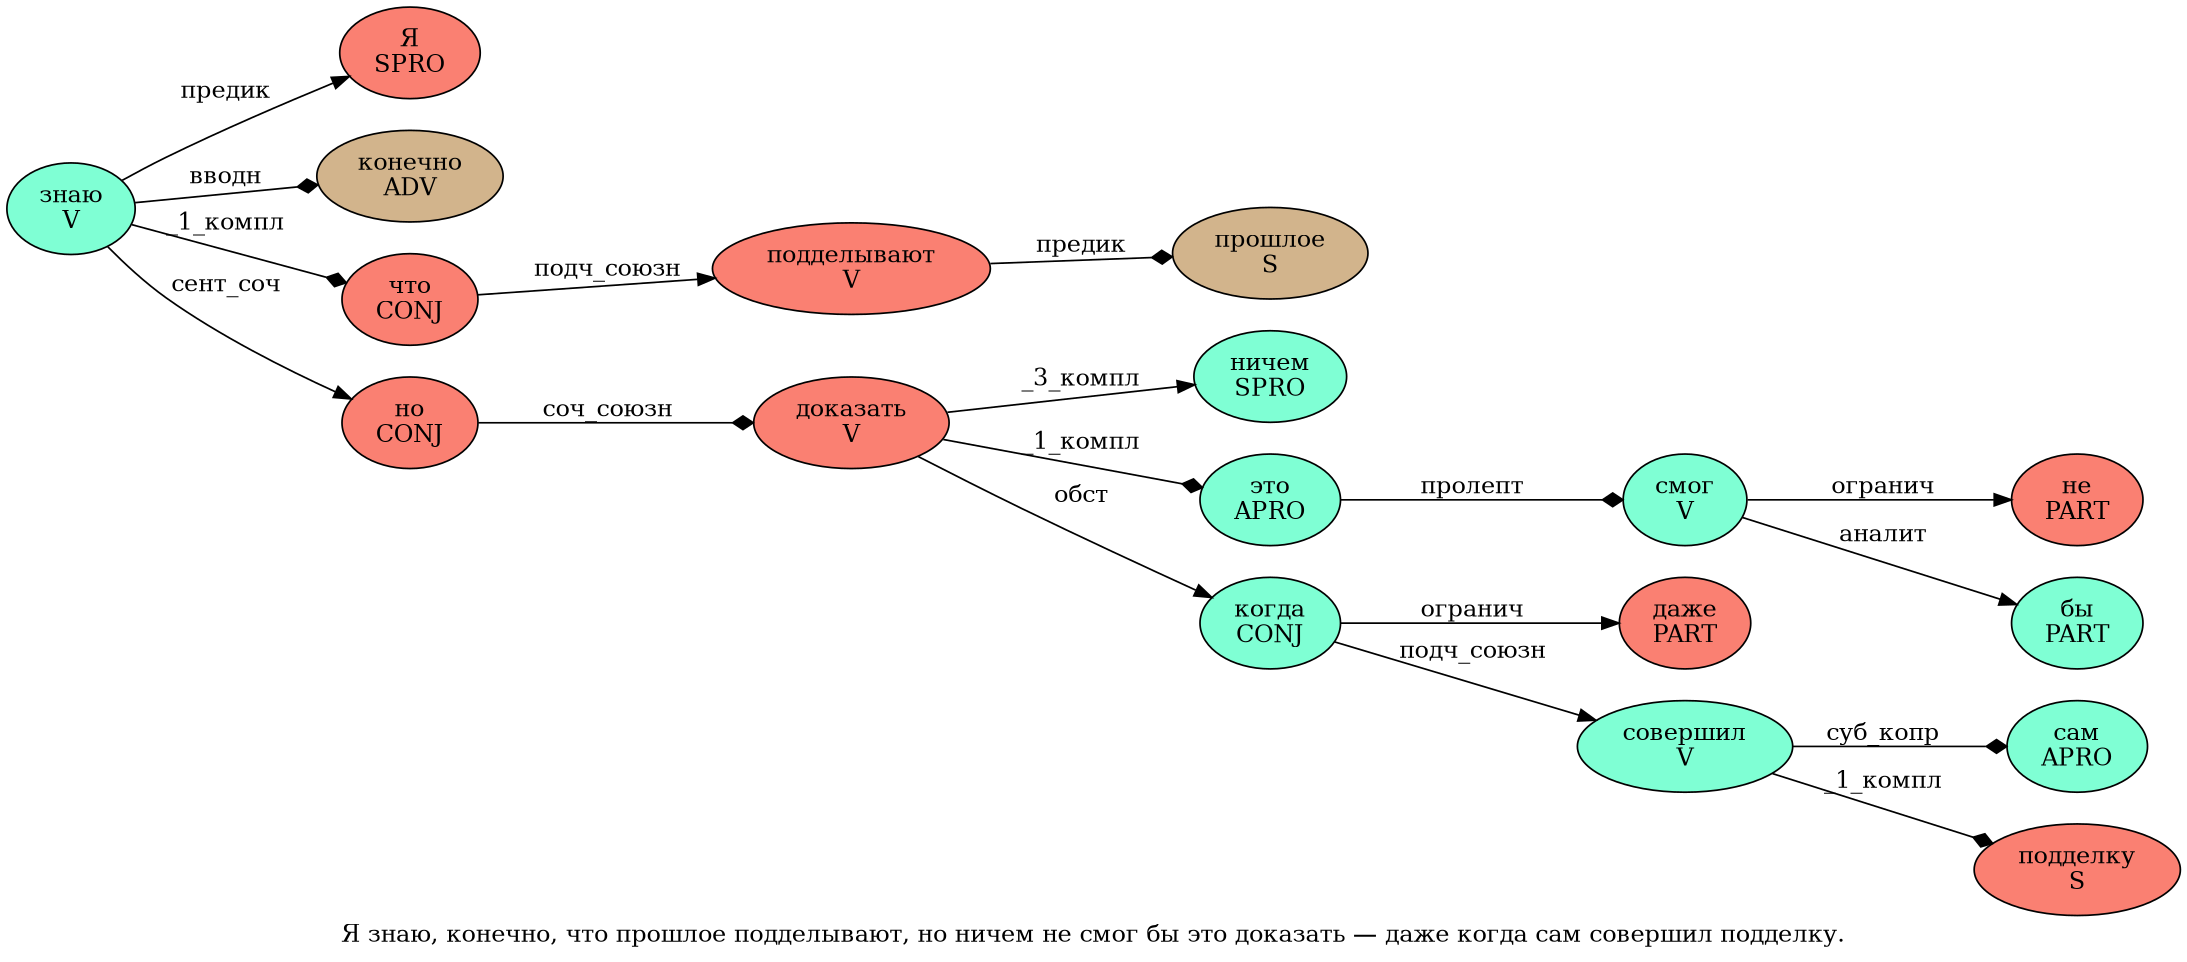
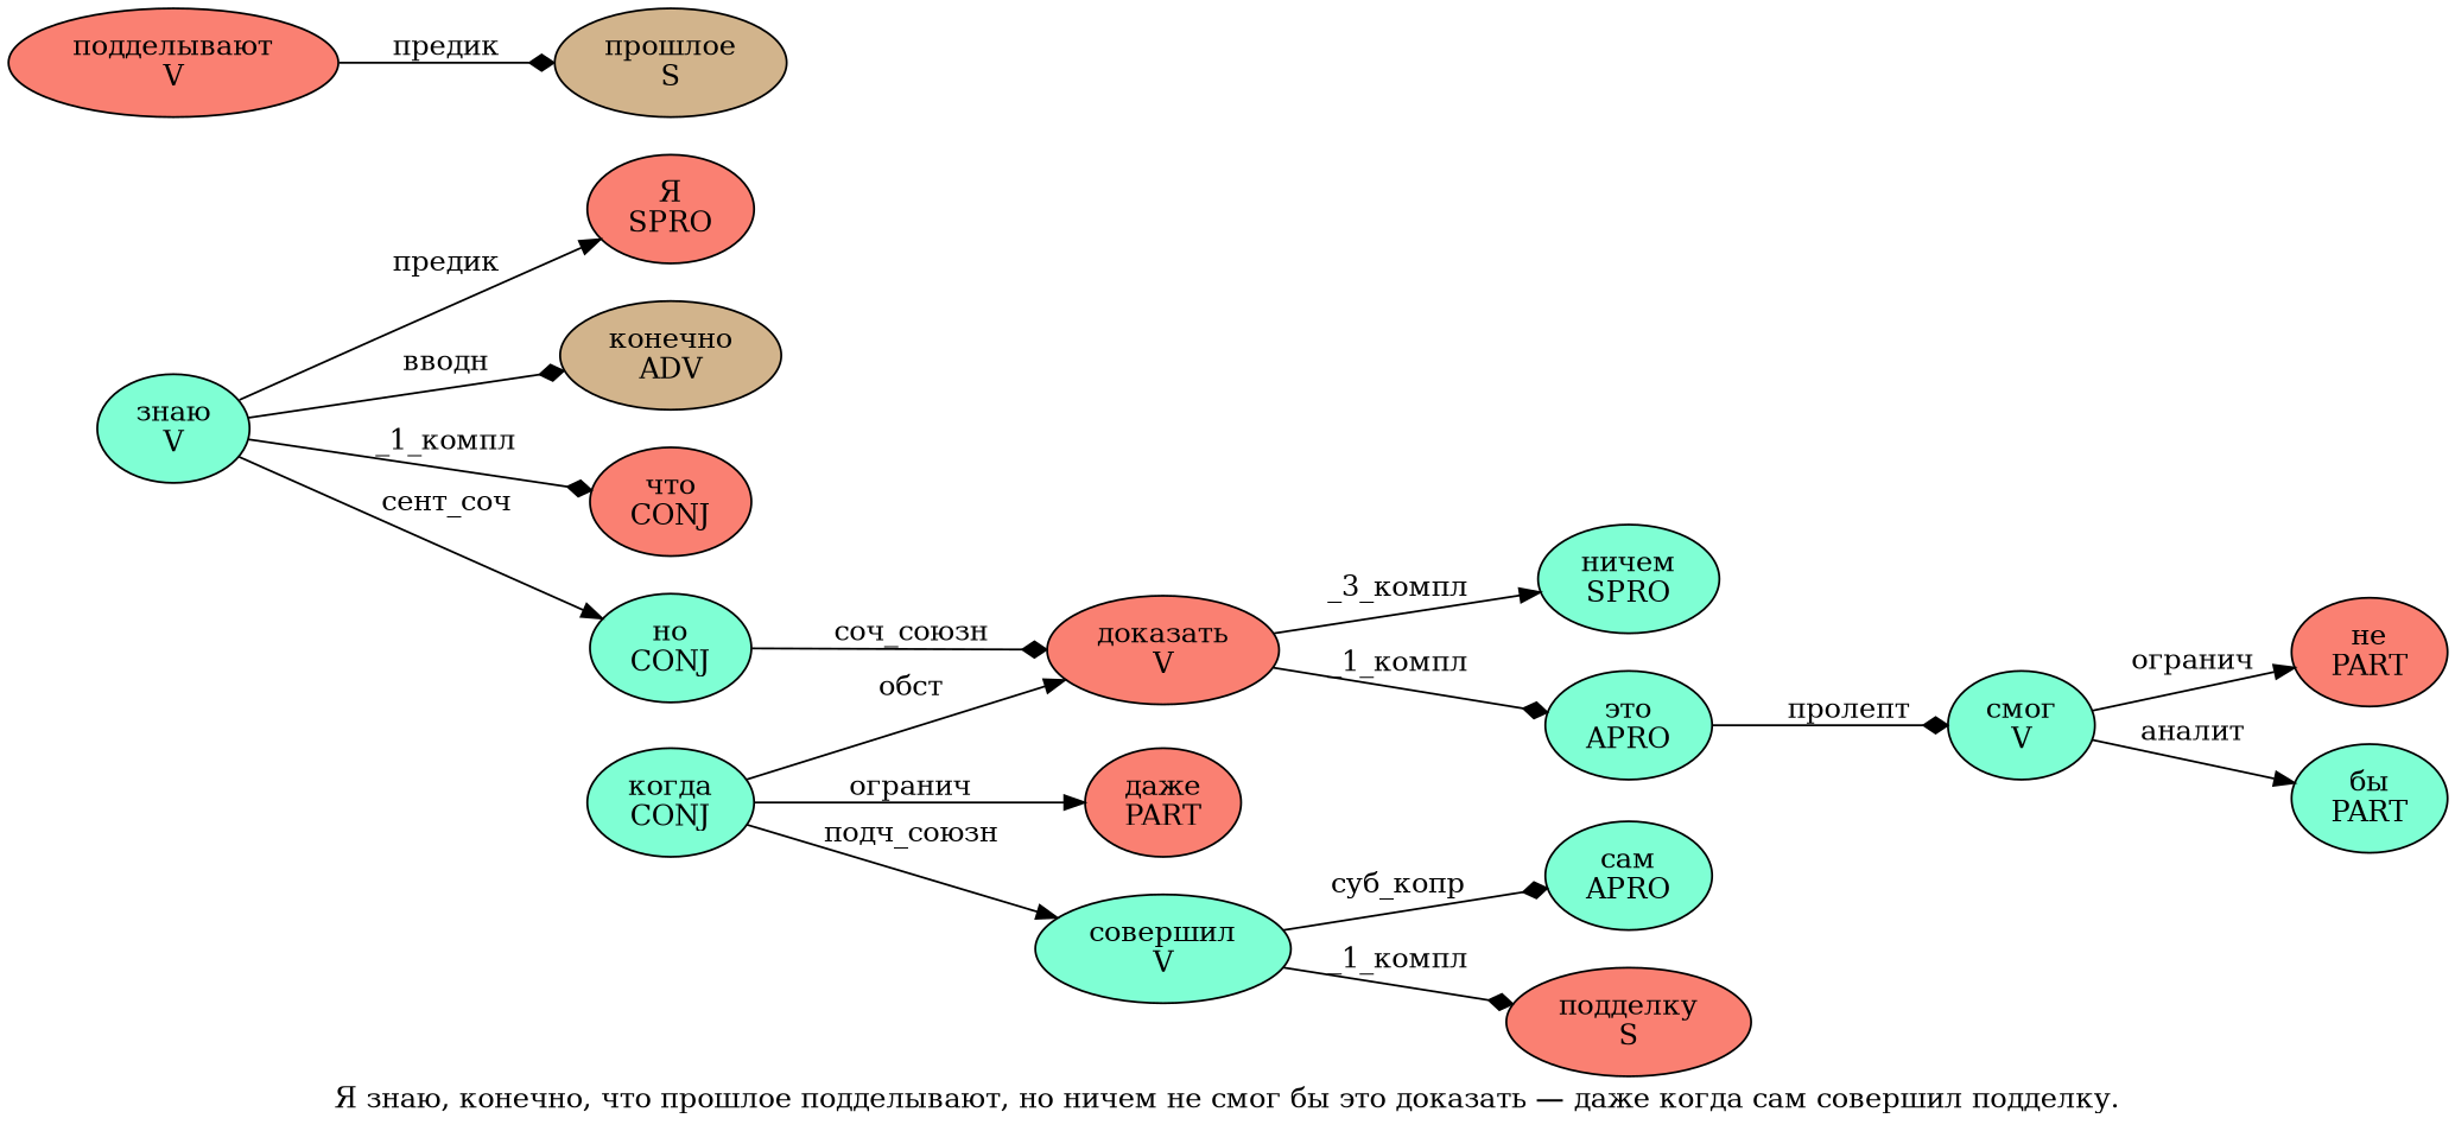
  digraph {
    label="Я знаю, конечно, что прошлое подделывают, но ничем не смог бы это доказать — даже когда сам совершил подделку."
    rankdir=LR
    node [fillcolor=aquamarine penwidth=1 shape=ellipse style=filled]
    edge [arrowhead=normal]
    n1 [fillcolor=salmon label="Я\nSPRO"]
    n2 [label="знаю\nV"]
    n3 [fillcolor=tan label="конечно\nADV"]
    n4 [fillcolor=salmon label="что\nCONJ"]
-   n5 [fillcolor=salmon label="но\nCONJ"]
+   n5 [label="но\nCONJ"]
    n6 [fillcolor=salmon label="подделывают\nV"]
    n7 [fillcolor=salmon label="доказать\nV"]
    n8 [fillcolor=tan label="прошлое\nS"]
    n9 [label="ничем\nSPRO"]
    n10 [label="это\nAPRO"]
    n11 [label="когда\nCONJ"]
    n12 [fillcolor=salmon label="не\nPART"]
    n13 [label="смог\nV"]
    n14 [label="бы\nPART"]
    n15 [fillcolor=salmon label="даже\nPART"]
    n16 [label="совершил\nV"]
    n17 [label="сам\nAPRO"]
    n18 [fillcolor=salmon label="подделку\nS"]
    n2 -> n1 [label="предик"]
    n2 -> n3 [arrowhead=diamond label="вводн"]
    n2 -> n4 [arrowhead=diamond label="_1_компл"]
    n2 -> n5 [label="сент_соч"]
-   n4 -> n6 [label="подч_союзн"]
    n5 -> n7 [arrowhead=diamond label="соч_союзн"]
    n6 -> n8 [arrowhead=diamond label="предик"]
    n7 -> n9 [label="_3_компл"]
    n7 -> n10 [arrowhead=diamond label="_1_компл"]
-   n7 -> n11 [label="обст"]
+   n11 -> n7 [label="обст"]
    n10 -> n13 [arrowhead=diamond label="пролепт"]
    n11 -> n15 [label="огранич"]
    n11 -> n16 [label="подч_союзн"]
    n13 -> n12 [label="огранич"]
    n13 -> n14 [label="аналит"]
    n16 -> n17 [arrowhead=diamond label="суб_копр"]
    n16 -> n18 [arrowhead=diamond label="_1_компл"]
  }
